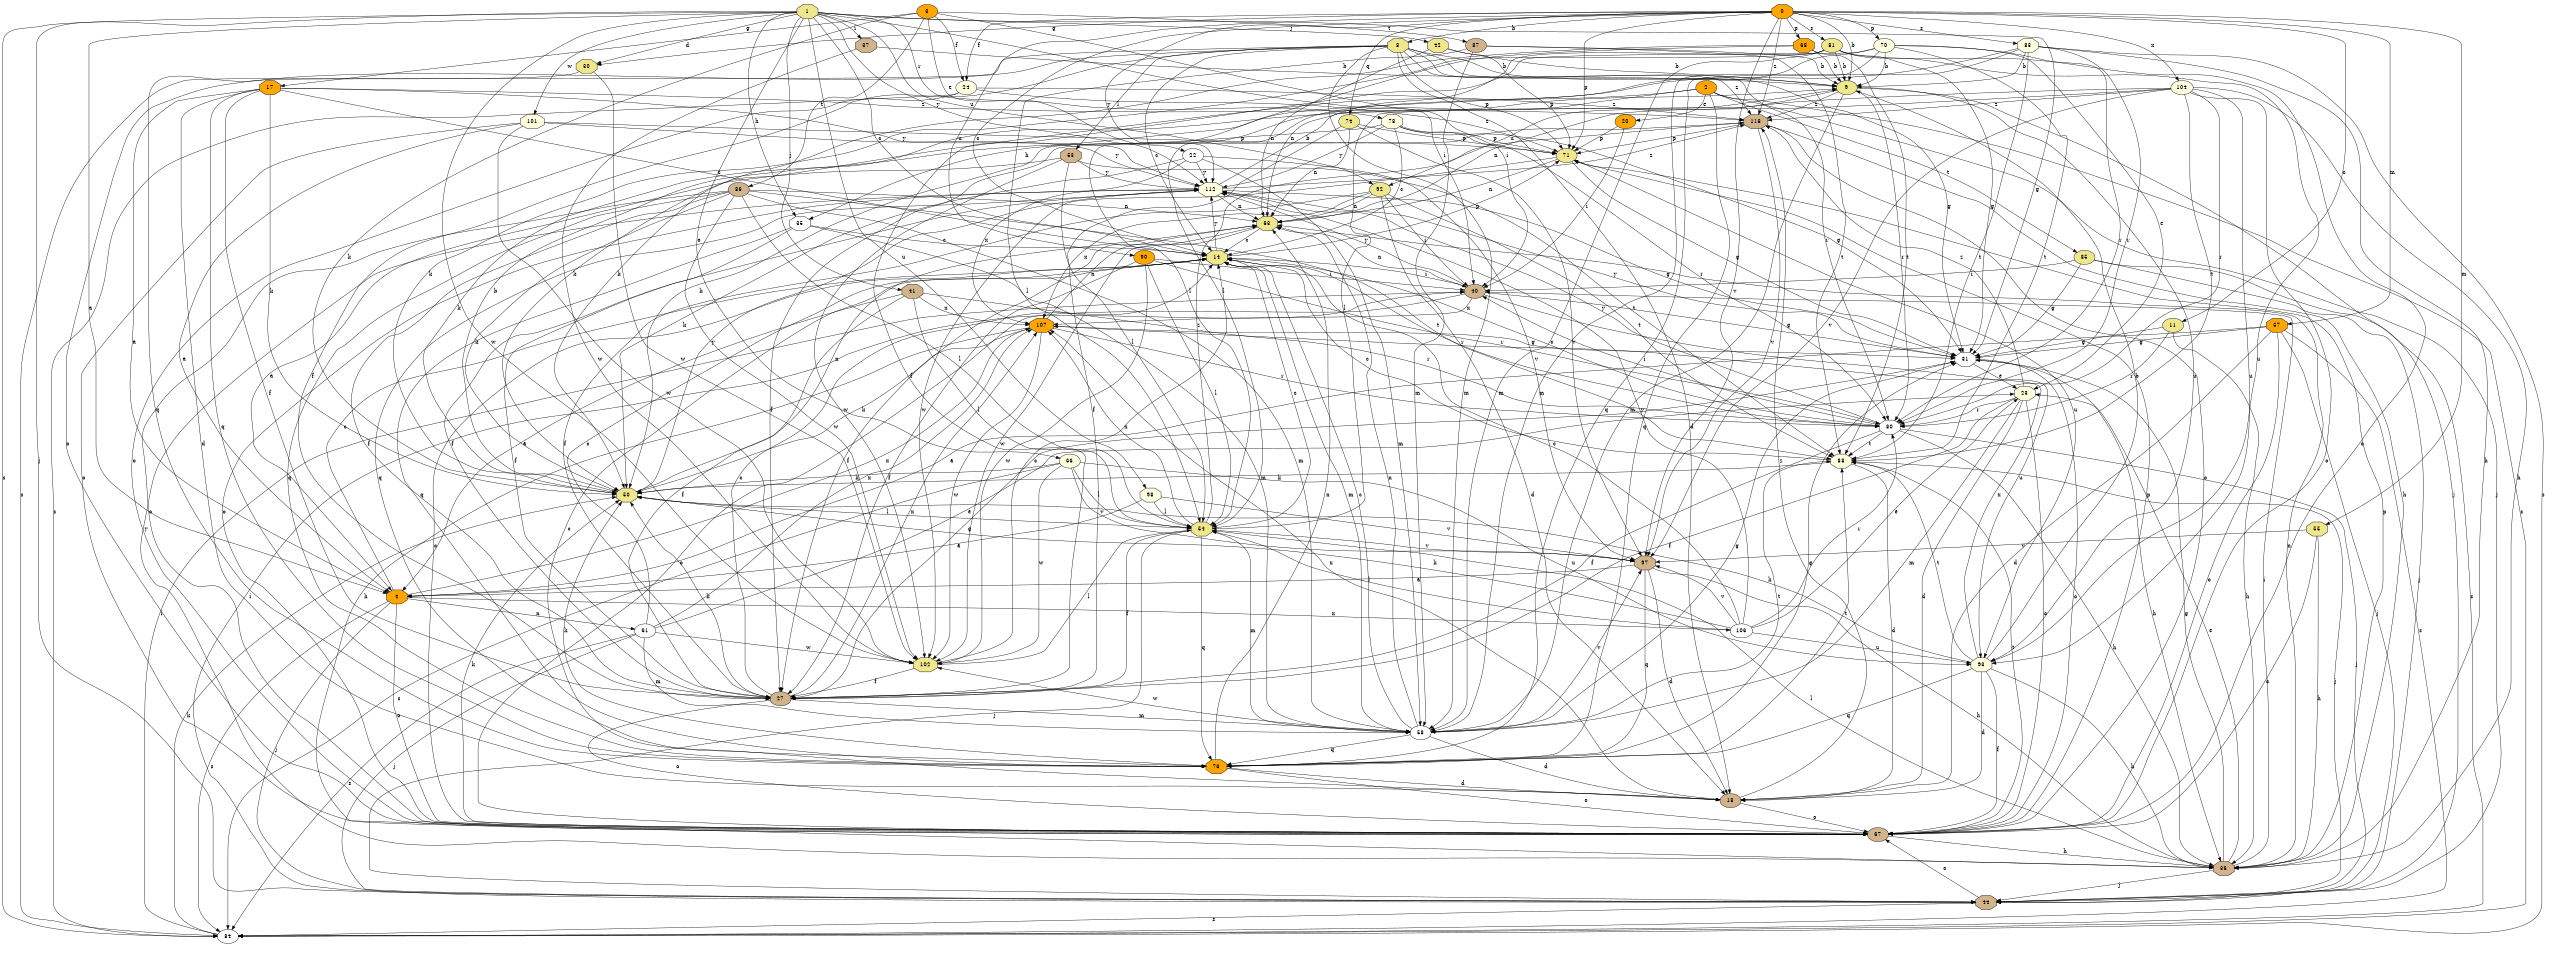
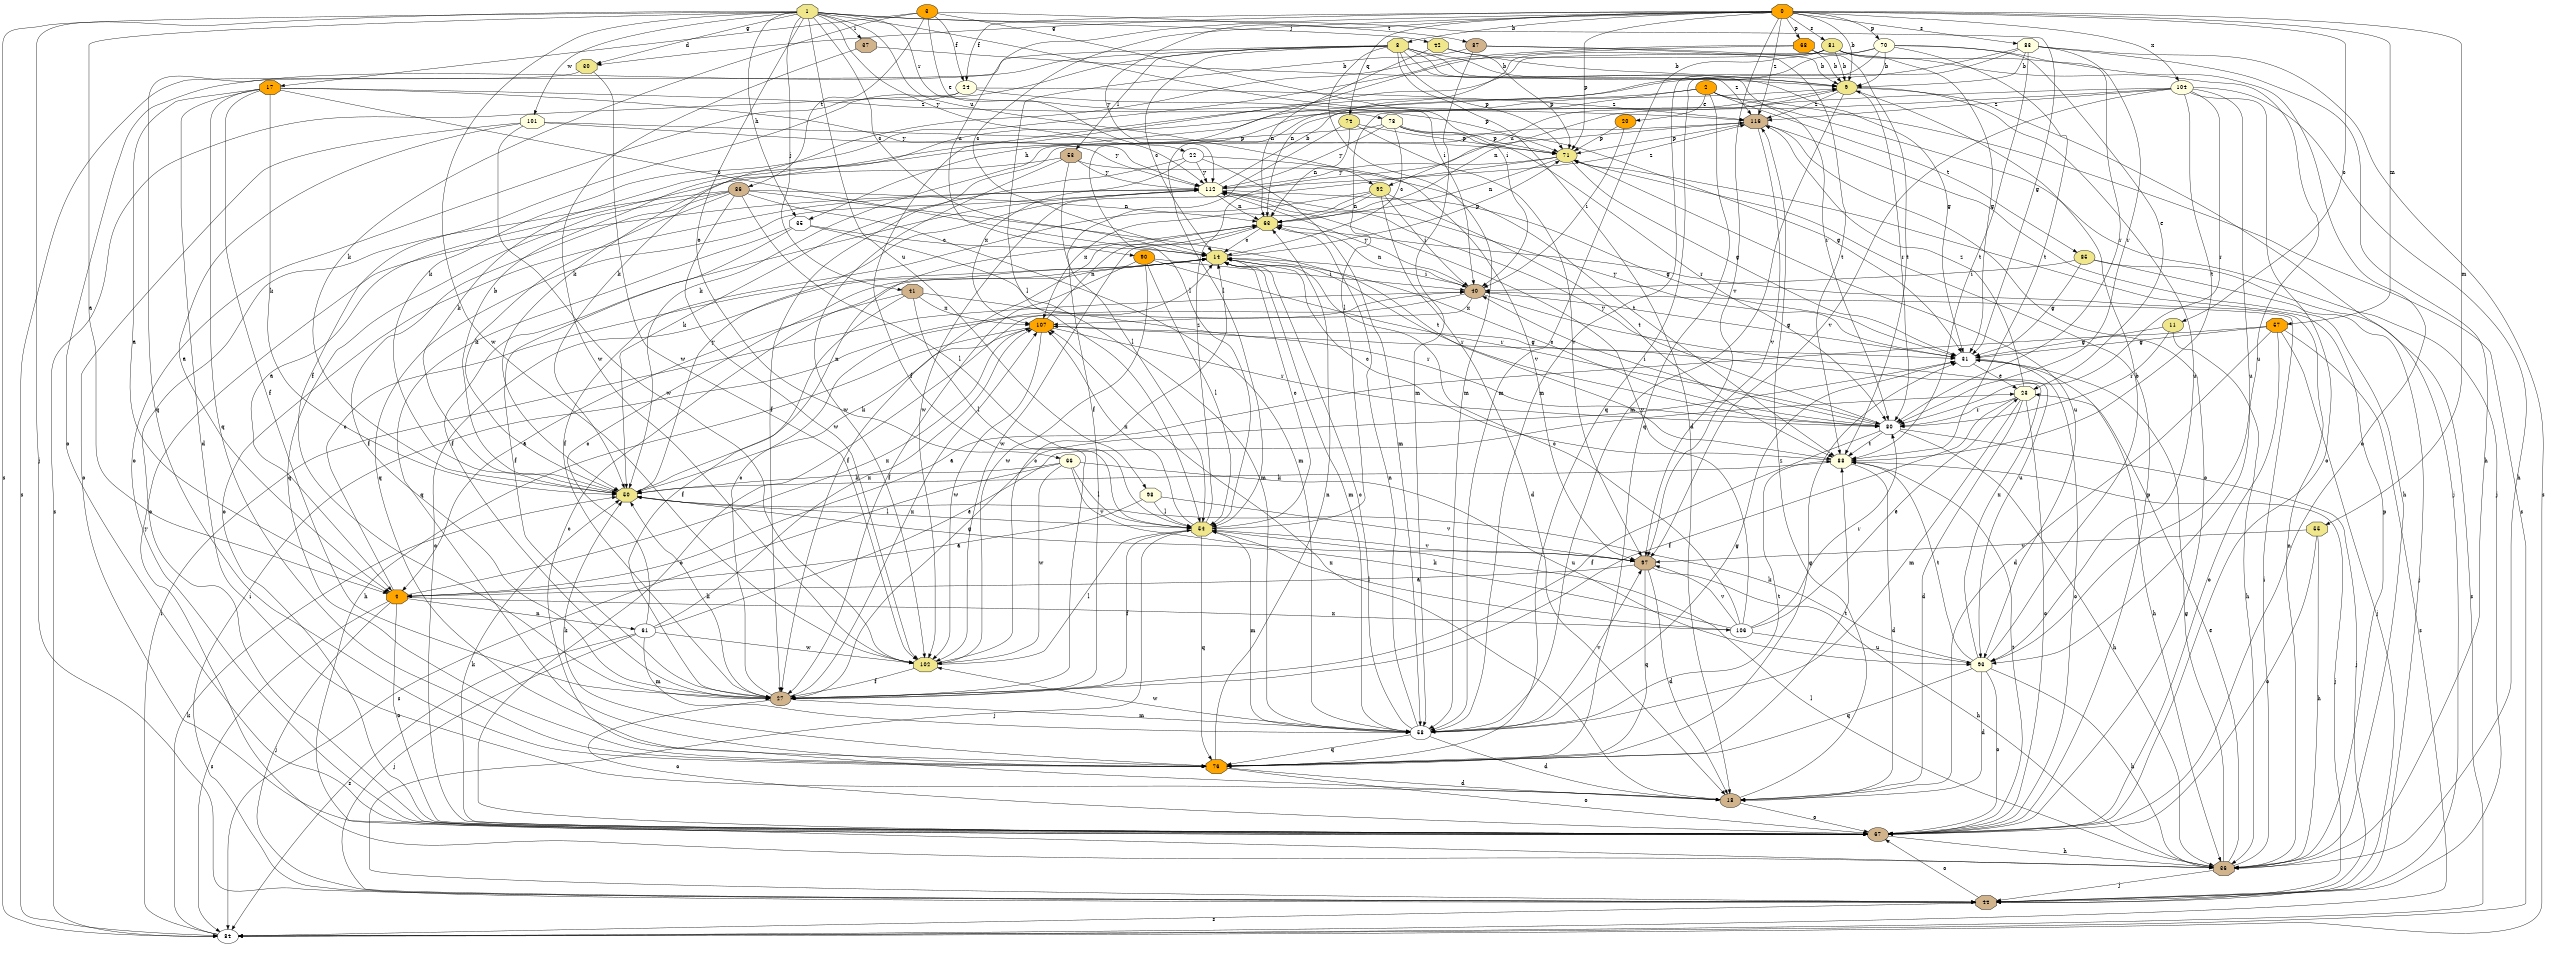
  strict digraph {
    node [fillcolor=khaki shape=octagon style=filled]
    0 [fillcolor=orange]
    8
    9 [shape=ellipse]
    11 [shape=ellipse]
    14
    24 [fillcolor=lightyellow shape=ellipse]
    30
    55
    57 [fillcolor=orange]
    68 [fillcolor=orange]
    70 [fillcolor=lightyellow shape=ellipse]
    71 [shape=ellipse]
    74 [shape=ellipse]
    81 [shape=ellipse]
    83 [fillcolor=lightyellow]
    90 [fillcolor=orange shape=ellipse]
    97 [fillcolor=tan]
    104 [fillcolor=lightyellow shape=ellipse]
    112 [fillcolor=lightyellow]
    116 [fillcolor=tan]
    31 [fillcolor=white]
    67 [fillcolor=tan shape=ellipse]
    84 [fillcolor=white shape=ellipse]
    18 [fillcolor=tan shape=ellipse]
    27 [fillcolor=tan shape=ellipse]
    53 [fillcolor=tan]
    58 [fillcolor=white shape=ellipse]
    80 [fillcolor=white]
    44 [fillcolor=tan]
    92 [shape=ellipse]
    93 [fillcolor=lightyellow]
    36 [fillcolor=tan]
    40 [fillcolor=tan shape=ellipse]
    102
    76 [fillcolor=orange]
    4 [fillcolor=orange]
    50
    54
    88 [fillcolor=lightyellow]
    23 [fillcolor=lightyellow]
    63
    1
    35 [fillcolor=white]
    37 [fillcolor=tan]
    41 [fillcolor=tan]
    42
    66 [fillcolor=lightyellow shape=ellipse]
    78 [fillcolor=lightyellow]
    98 [fillcolor=lightyellow]
    101 [fillcolor=lightyellow]
    61 [fillcolor=white shape=ellipse]
    106 [fillcolor=white shape=ellipse]
    107 [fillcolor=orange]
    2 [fillcolor=orange shape=ellipse]
    20 [fillcolor=orange shape=ellipse]
    85 [shape=ellipse]
    3 [fillcolor=orange shape=ellipse]
    17 [fillcolor=orange]
    22 [fillcolor=white shape=ellipse]
    86 [fillcolor=tan shape=ellipse]
    87 [fillcolor=tan shape=ellipse]
    0 -> 8 [label=b]
    0 -> 9 [label=b]
    0 -> 11 [label=c]
    0 -> 14 [label=c]
    0 -> 24 [label=f]
    0 -> 30 [label=g]
    0 -> 55 [label=m]
    0 -> 57 [label=m]
    0 -> 68 [label=p]
    0 -> 70 [label=p]
    0 -> 71 [label=p]
    0 -> 74 [label=q]
    0 -> 81 [label=s]
    0 -> 83 [label=s]
    0 -> 90 [label=u]
    0 -> 97 [label=v]
    0 -> 104 [label=x]
    0 -> 112 [label=y]
    0 -> 116 [label=z]
    8 -> 9 [label=b]
    8 -> 14 [label=c]
    8 -> 71 [label=p]
    8 -> 116 [label=z]
    8 -> 31 [label=g]
    8 -> 67 [label=o]
    8 -> 84 [label=s]
    8 -> 18 [label=d]
    8 -> 27 [label=f]
    8 -> 53 [label=l]
    8 -> 58 [label=m]
    8 -> 80 [label=r]
    9 -> 116 [label=z]
    9 -> 58 [label=m]
    9 -> 80 [label=r]
    9 -> 44 [label=j]
    9 -> 92 [label=u]
    9 -> 93 [label=u]
    11 -> 31 [label=g]
    11 -> 80 [label=r]
    11 -> 36 [label=h]
    14 -> 71 [label=p]
    14 -> 67 [label=o]
    14 -> 58 [label=m]
    14 -> 80 [label=r]
    14 -> 40 [label=i]
-   24 -> 71 [label=z]
+   24 -> 71 [label=p]
    24 -> 116 [label=z]
    24 -> 67 [label=o]
    24 -> 84 [label=s]
    30 -> 102 [label=w]
    30 -> 76 [label=q]
    55 -> 97 [label=v]
    55 -> 67 [label=o]
    55 -> 36 [label=h]
    57 -> 31 [label=g]
    57 -> 67 [label=o]
    57 -> 84 [label=s]
    57 -> 18 [label=d]
    57 -> 44 [label=j]
    57 -> 4 [label=a]
    68 -> 9 [label=b]
    68 -> 50 [label=k]
    68 -> 54 [label=l]
    68 -> 88 [label=t]
    70 -> 9 [label=b]
    70 -> 27 [label=f]
    70 -> 58 [label=m]
    70 -> 80 [label=r]
    70 -> 54 [label=l]
    70 -> 88 [label=t]
    70 -> 23 [label=e]
-   14 -> 112 [label=y]
+   71 -> 112 [label=y]
    71 -> 31 [label=g]
    71 -> 93 [label=u]
    71 -> 102 [label=w]
    71 -> 63 [label=n]
    74 -> 71 [label=p]
    74 -> 97 [label=v]
    74 -> 27 [label=f]
    74 -> 63 [label=n]
    81 -> 9 [label=b]
    81 -> 31 [label=g]
    81 -> 67 [label=o]
    81 -> 58 [label=m]
    81 -> 93 [label=u]
    81 -> 50 [label=k]
    81 -> 63 [label=n]
    83 -> 9 [label=b]
    83 -> 84 [label=s]
    83 -> 80 [label=r]
    83 -> 36 [label=h]
    83 -> 76 [label=q]
    83 -> 50 [label=k]
    83 -> 88 [label=t]
    90 -> 27 [label=f]
    90 -> 80 [label=r]
    90 -> 40 [label=i]
    90 -> 102 [label=w]
    90 -> 54 [label=l]
    97 -> 18 [label=d]
    97 -> 36 [label=h]
    97 -> 76 [label=q]
    97 -> 4 [label=a]
    104 -> 97 [label=v]
    104 -> 116 [label=z]
    104 -> 67 [label=o]
    104 -> 80 [label=r]
    104 -> 93 [label=u]
    104 -> 36 [label=h]
    104 -> 54 [label=l]
    104 -> 88 [label=t]
    104 -> 63 [label=n]
    112 -> 9 [label=b]
    112 -> 116 [label=z]
    112 -> 31 [label=g]
    112 -> 67 [label=o]
    112 -> 27 [label=f]
    112 -> 76 [label=q]
    112 -> 63 [label=n]
    116 -> 71 [label=p]
    116 -> 97 [label=v]
    116 -> 67 [label=o]
    116 -> 27 [label=f]
    116 -> 36 [label=h]
    31 -> 112 [label=y]
    31 -> 67 [label=o]
    31 -> 36 [label=h]
    31 -> 23 [label=e]
    67 -> 71 [label=p]
    67 -> 36 [label=h]
    67 -> 50 [label=k]
    67 -> 88 [label=t]
    84 -> 40 [label=i]
    84 -> 50 [label=k]
    18 -> 14 [label=c]
    18 -> 116 [label=z]
    18 -> 67 [label=o]
    18 -> 107 [label=x]
    27 -> 14 [label=c]
    27 -> 31 [label=g]
    27 -> 67 [label=o]
    27 -> 58 [label=m]
    27 -> 50 [label=k]
    27 -> 107 [label=x]
    53 -> 112 [label=y]
    53 -> 102 [label=w]
    53 -> 4 [label=a]
    53 -> 54 [label=l]
    53 -> 88 [label=t]
    58 -> 14 [label=c]
    58 -> 97 [label=v]
    58 -> 31 [label=g]
    58 -> 18 [label=d]
    58 -> 102 [label=w]
    58 -> 76 [label=q]
    58 -> 88 [label=t]
    58 -> 63 [label=n]
    80 -> 14 [label=c]
    80 -> 112 [label=y]
    80 -> 27 [label=f]
    80 -> 44 [label=j]
    80 -> 36 [label=h]
    80 -> 40 [label=i]
    80 -> 88 [label=t]
    44 -> 67 [label=o]
    44 -> 84 [label=s]
    44 -> 40 [label=i]
    92 -> 18 [label=d]
    92 -> 27 [label=f]
    92 -> 40 [label=i]
    92 -> 88 [label=t]
    92 -> 63 [label=n]
    92 -> 107 [label=x]
    93 -> 9 [label=b]
-   93 -> 67 [label=f]
+   93 -> 67 [label=o]
    93 -> 18 [label=d]
    93 -> 36 [label=h]
    93 -> 76 [label=q]
    93 -> 50 [label=k]
    93 -> 88 [label=t]
    93 -> 107 [label=x]
    36 -> 71 [label=p]
    36 -> 112 [label=y]
    36 -> 31 [label=g]
    36 -> 44 [label=j]
    36 -> 40 [label=i]
    36 -> 54 [label=l]
    36 -> 23 [label=e]
    36 -> 63 [label=n]
    40 -> 112 [label=y]
    40 -> 31 [label=g]
    40 -> 67 [label=o]
    40 -> 93 [label=u]
    40 -> 63 [label=n]
    40 -> 107 [label=x]
    102 -> 14 [label=c]
    102 -> 27 [label=f]
    102 -> 54 [label=l]
    76 -> 31 [label=g]
    76 -> 67 [label=o]
    76 -> 18 [label=d]
    76 -> 50 [label=k]
    76 -> 88 [label=t]
    76 -> 63 [label=n]
    4 -> 14 [label=c]
    4 -> 67 [label=o]
    4 -> 84 [label=s]
    4 -> 44 [label=j]
    4 -> 61 [label=n]
    4 -> 106 [label=x]
    4 -> 107 [label=x]
    50 -> 9 [label=b]
    50 -> 112 [label=y]
    50 -> 54 [label=l]
    50 -> 63 [label=n]
    54 -> 14 [label=c]
    54 -> 97 [label=v]
    54 -> 116 [label=z]
    54 -> 27 [label=f]
    54 -> 58 [label=m]
    54 -> 44 [label=j]
    54 -> 76 [label=q]
    54 -> 107 [label=x]
    88 -> 14 [label=c]
    88 -> 18 [label=d]
    88 -> 44 [label=j]
    88 -> 50 [label=k]
    23 -> 116 [label=z]
    23 -> 67 [label=o]
    23 -> 18 [label=d]
    23 -> 27 [label=f]
    23 -> 58 [label=m]
    23 -> 80 [label=r]
    63 -> 14 [label=c]
    63 -> 27 [label=f]
    63 -> 102 [label=w]
    1 -> 14 [label=c]
    1 -> 30 [label=g]
    1 -> 112 [label=y]
    1 -> 31 [label=g]
    1 -> 84 [label=s]
    1 -> 44 [label=j]
    1 -> 92 [label=u]
    1 -> 40 [label=i]
    1 -> 102 [label=w]
    1 -> 4 [label=a]
    1 -> 35 [label=h]
    1 -> 37 [label=i]
    1 -> 41 [label=j]
    1 -> 42 [label=j]
    1 -> 66 [label=o]
    1 -> 78 [label=r]
    1 -> 98 [label=u]
    1 -> 101 [label=w]
    35 -> 14 [label=c]
    35 -> 27 [label=f]
    35 -> 58 [label=m]
    35 -> 76 [label=q]
    37 -> 9 [label=b]
    37 -> 102 [label=w]
    41 -> 27 [label=f]
    41 -> 80 [label=r]
    41 -> 4 [label=a]
    41 -> 54 [label=l]
    41 -> 107 [label=x]
    42 -> 9 [label=b]
    42 -> 71 [label=p]
    42 -> 63 [label=n]
    66 -> 97 [label=v]
    66 -> 84 [label=s]
    66 -> 93 [label=u]
    66 -> 102 [label=w]
    66 -> 50 [label=k]
    66 -> 54 [label=l]
    78 -> 14 [label=c]
    78 -> 71 [label=p]
    78 -> 112 [label=y]
    78 -> 31 [label=g]
    78 -> 80 [label=r]
    78 -> 50 [label=k]
    98 -> 97 [label=v]
    98 -> 4 [label=a]
    98 -> 54 [label=l]
    101 -> 71 [label=p]
    101 -> 112 [label=y]
    101 -> 67 [label=o]
    101 -> 102 [label=w]
    101 -> 4 [label=a]
    61 -> 14 [label=c]
    61 -> 84 [label=s]
    61 -> 58 [label=m]
    61 -> 44 [label=j]
    61 -> 102 [label=w]
    61 -> 23 [label=e]
    61 -> 107 [label=x]
    106 -> 14 [label=c]
    106 -> 97 [label=v]
    106 -> 112 [label=y]
    106 -> 80 [label=r]
    106 -> 93 [label=u]
    106 -> 50 [label=k]
    106 -> 54 [label=l]
    106 -> 23 [label=e]
    107 -> 31 [label=g]
    107 -> 80 [label=r]
    107 -> 36 [label=h]
    107 -> 102 [label=w]
    107 -> 50 [label=k]
    107 -> 63 [label=n]
    2 -> 84 [label=s]
    2 -> 44 [label=j]
    2 -> 76 [label=q]
    2 -> 50 [label=k]
    2 -> 35 [label=h]
    2 -> 20 [label=e]
    2 -> 85 [label=t]
    20 -> 71 [label=p]
    20 -> 40 [label=i]
    85 -> 31 [label=g]
    85 -> 84 [label=s]
    85 -> 44 [label=j]
    85 -> 40 [label=i]
    3 -> 24 [label=f]
    3 -> 40 [label=i]
    3 -> 50 [label=k]
    3 -> 17 [label=d]
    3 -> 22 [label=e]
    3 -> 86 [label=t]
    3 -> 87 [label=t]
    17 -> 14 [label=c]
    17 -> 112 [label=y]
    17 -> 116 [label=z]
    17 -> 18 [label=d]
    17 -> 27 [label=f]
    17 -> 76 [label=q]
    17 -> 4 [label=a]
    17 -> 50 [label=k]
    22 -> 97 [label=v]
    22 -> 112 [label=y]
    22 -> 58 [label=m]
    22 -> 50 [label=k]
    22 -> 107 [label=x]
    86 -> 67 [label=o]
    86 -> 27 [label=f]
    86 -> 58 [label=m]
    86 -> 102 [label=w]
    86 -> 76 [label=q]
    86 -> 50 [label=k]
    86 -> 54 [label=l]
    86 -> 88 [label=t]
    86 -> 63 [label=n]
    87 -> 9 [label=b]
    87 -> 58 [label=m]
    87 -> 54 [label=l]
    87 -> 88 [label=t]
  }
